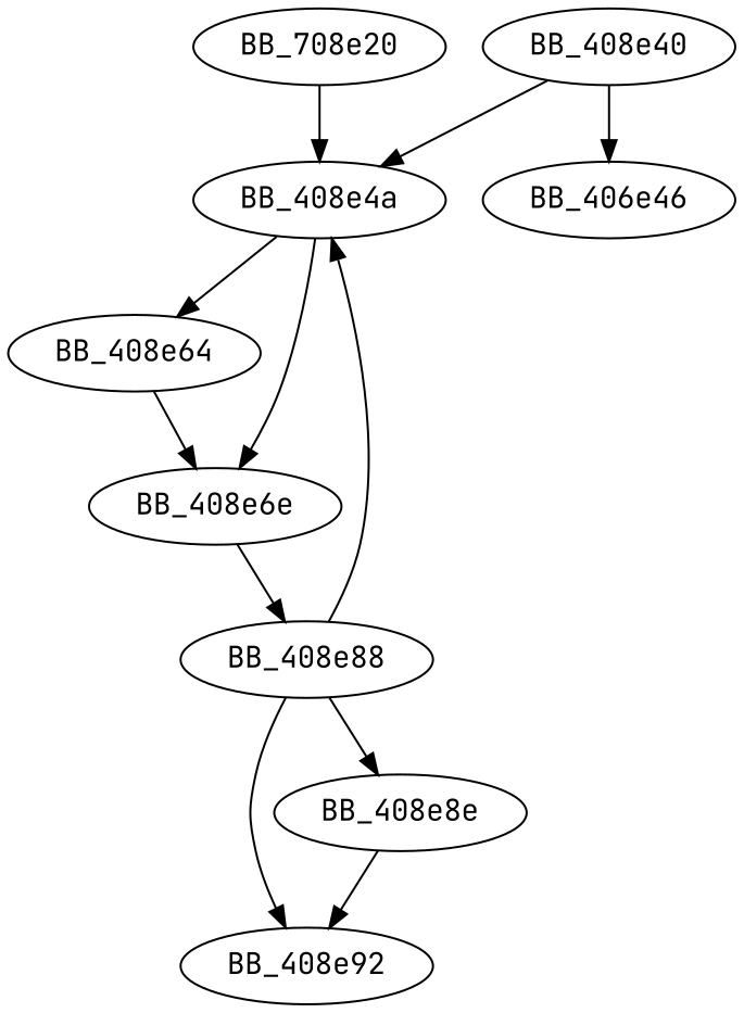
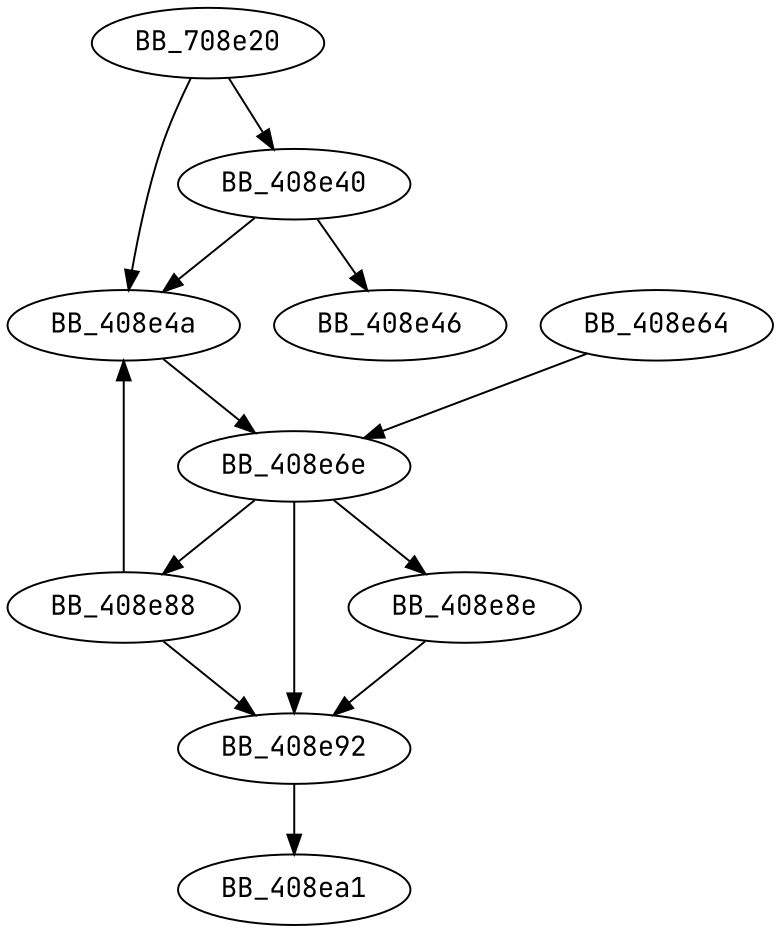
  digraph {
    fontname="JetBrains Mono"
    node [fontname="JetBrains Mono"]
    edge [fontname="JetBrains Mono"]
    n1 [label=BB_708e20]
    BB_408e40
    BB_408e4a
-   BB_408e46 [label=BB_406e46]
+   BB_408e46
    BB_408e64
    BB_408e6e
    BB_408e88
    BB_408e92
    BB_408e8e
+   BB_408ea1
+   n1 -> BB_408e40
    n1 -> BB_408e4a
    BB_408e40 -> BB_408e4a
    BB_408e40 -> BB_408e46
-   BB_408e4a -> BB_408e64
    BB_408e4a -> BB_408e6e
    BB_408e64 -> BB_408e6e
    BB_408e6e -> BB_408e88
+   BB_408e6e -> BB_408e92
    BB_408e88 -> BB_408e4a
    BB_408e88 -> BB_408e92
-   BB_408e88 -> BB_408e8e
+   BB_408e6e -> BB_408e8e
+   BB_408e92 -> BB_408ea1
    BB_408e8e -> BB_408e92
  }
